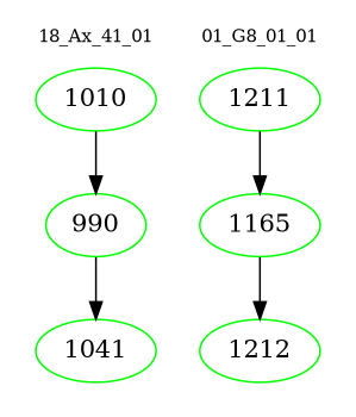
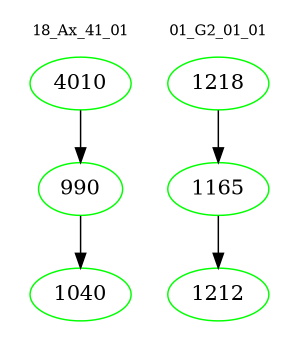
  digraph {
    node [color=green]
    edge [color=black]
-   n1 [label=1010]
+   n1 [label=4010]
    n2 [label=990]
-   n3 [label=1041]
-   n4 [label=1211]
+   n3 [label=1040]
+   n4 [label=1218]
    n5 [label=1165]
    n6 [label=1212]
    subgraph cluster_1 {
      color=white
      fontsize=10
      label="18_Ax_41_01"
      n1
      n2
      n3
    }
    subgraph cluster_2 {
      color=white
      fontsize=10
-     label="01_G8_01_01"
+     label="01_G2_01_01"
      n4
      n5
      n6
    }
    n1 -> n2
    n2 -> n3
    n4 -> n5
    n5 -> n6
  }
